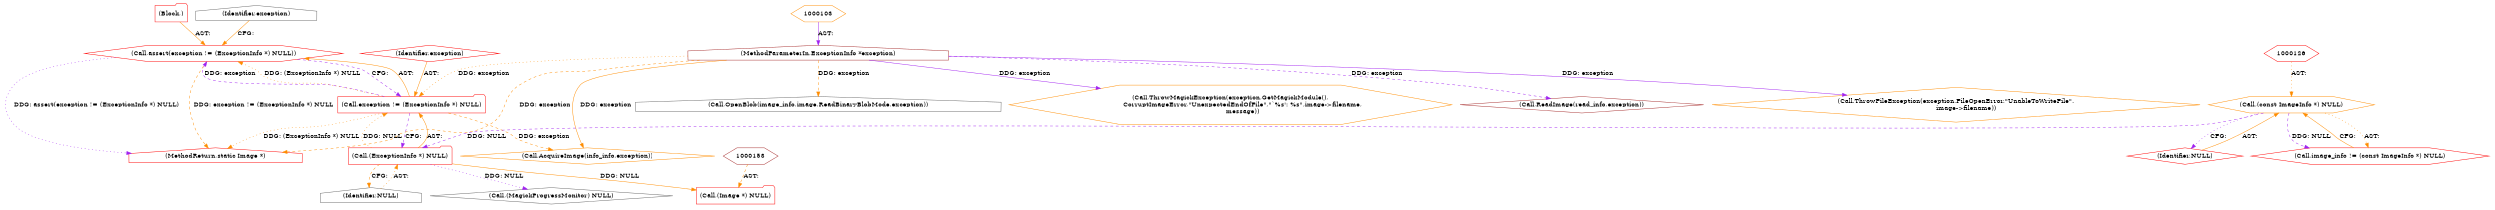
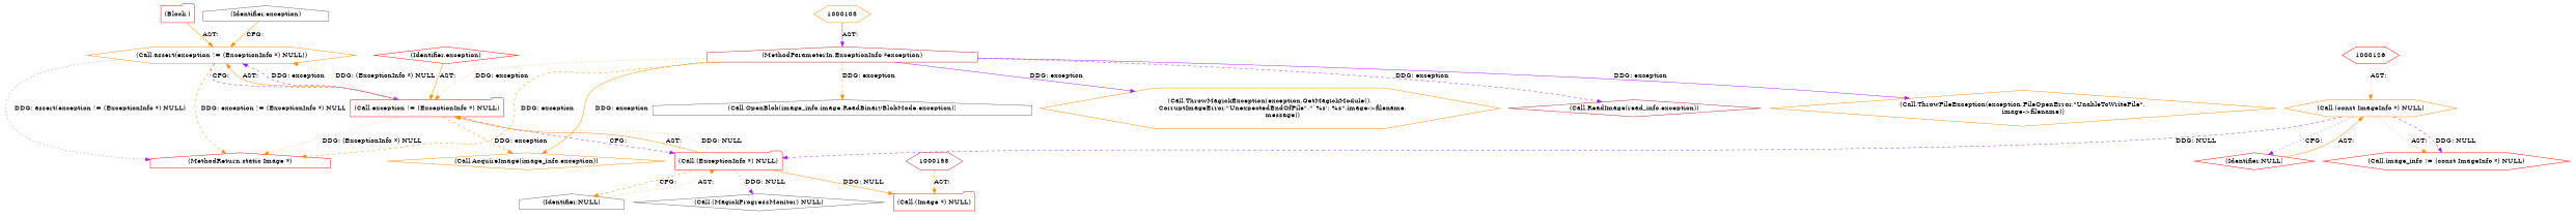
  digraph {
    node [color=red shape=hexagon]
    edge [color=darkorange style=dashed]
-   n1 [label="(Call,assert(exception != (ExceptionInfo *) NULL))"]
+   n1 [color=darkorange label="(Call,assert(exception != (ExceptionInfo *) NULL))"]
    n2 [label="(Call,exception != (ExceptionInfo *) NULL)" shape=folder]
    n3 [label="(MethodReturn,static Image *)" shape=house]
    n4 [label="(Call,(ExceptionInfo *) NULL)" shape=folder]
-   n5 [color=darkorange label="(Call,AcquireImage(info_info,exception))" shape=diamond]
+   n5 [color=darkorange label="(Call,AcquireImage(image_info,exception))" shape=diamond]
    n6 [label="(Block,)" shape=folder]
    n7 [color=gray40 label="(Identifier,NULL)" shape=house]
    n8 [color=gray40 label="(Call,(MagickProgressMonitor) NULL)" shape=diamond]
    n9 [label="(Call,(Image *) NULL)" shape=folder]
    n10 [color=brown label="(MethodParameterIn,ExceptionInfo *exception)" shape=house]
    n11 [color=gray40 label="(Call,OpenBlob(image_info,image,ReadBinaryBlobMode,exception))" shape=house]
    n12 [color=darkorange label="(Call,ThrowMagickException(exception,GetMagickModule(),\n            CorruptImageError,\"UnexpectedEndOfFile\",\"`%s': %s\",image->filename,\n            message))"]
    n13 [color=brown label="(Call,ReadImage(read_info,exception))" shape=diamond]
    n14 [color=darkorange label="(Call,ThrowFileException(exception,FileOpenError,\"UnableToWriteFile\",\n          image->filename))" shape=diamond]
    1000103 [color=darkorange]
    n16 [color=darkorange label="(Call,(const ImageInfo *) NULL)"]
    n17 [label="(Identifier,NULL)" shape=diamond]
    n18 [label="(Call,image_info != (const ImageInfo *) NULL)"]
    n19 [label="(Identifier,exception)" shape=diamond]
    n20 [color=gray40 label="(Identifier,exception)" shape=house]
    1000153 [color=brown]
    1000126
    n1 -> n2 [color=purple label="CFG: "]
    n1 -> n3 [color=purple label="DDG: assert(exception != (ExceptionInfo *) NULL)" style=dotted]
    n1 -> n3 [label="DDG: exception != (ExceptionInfo *) NULL"]
    n2 -> n1 [label="AST: " style=solid]
    n2 -> n1 [color=purple label="DDG: exception"]
    n2 -> n1 [label="DDG: (ExceptionInfo *) NULL" style=dotted]
    n2 -> n3 [label="DDG: (ExceptionInfo *) NULL" style=dotted]
    n2 -> n4 [color=purple label="CFG: "]
    n2 -> n5 [label="DDG: exception"]
    n4 -> n2 [label="AST: " style=solid]
    n4 -> n2 [label="DDG: NULL" style=dotted]
    n4 -> n7 [label="CFG: "]
    n4 -> n8 [color=purple label="DDG: NULL" style=dotted]
    n4 -> n9 [label="DDG: NULL" style=solid]
    n6 -> n1 [label="AST: " style=solid]
    n7 -> n4 [label="AST: " style=dotted]
    n10 -> n2 [label="DDG: exception" style=dotted]
    n10 -> n3 [label="DDG: exception"]
    n10 -> n5 [label="DDG: exception" style=solid]
    n10 -> n11 [label="DDG: exception"]
    n10 -> n12 [color=purple label="DDG: exception" style=solid]
    n10 -> n13 [color=purple label="DDG: exception"]
    n10 -> n14 [color=purple label="DDG: exception" style=solid]
    1000103 -> n10 [color=purple label="AST: " style=solid]
    n16 -> n4 [color=purple label="DDG: NULL"]
    n16 -> n17 [color=purple label="CFG: " style=dotted]
    n16 -> n18 [label="AST: " style=dotted]
    n16 -> n18 [color=purple label="DDG: NULL"]
    n17 -> n16 [label="AST: " style=solid]
-   n18 -> n16 [label="CFG: " style=solid]
    n19 -> n2 [label="AST: " style=solid]
    n20 -> n1 [label="CFG: " style=solid]
    1000153 -> n9 [label="AST: "]
    1000126 -> n16 [label="AST: " style=dotted]
  }
